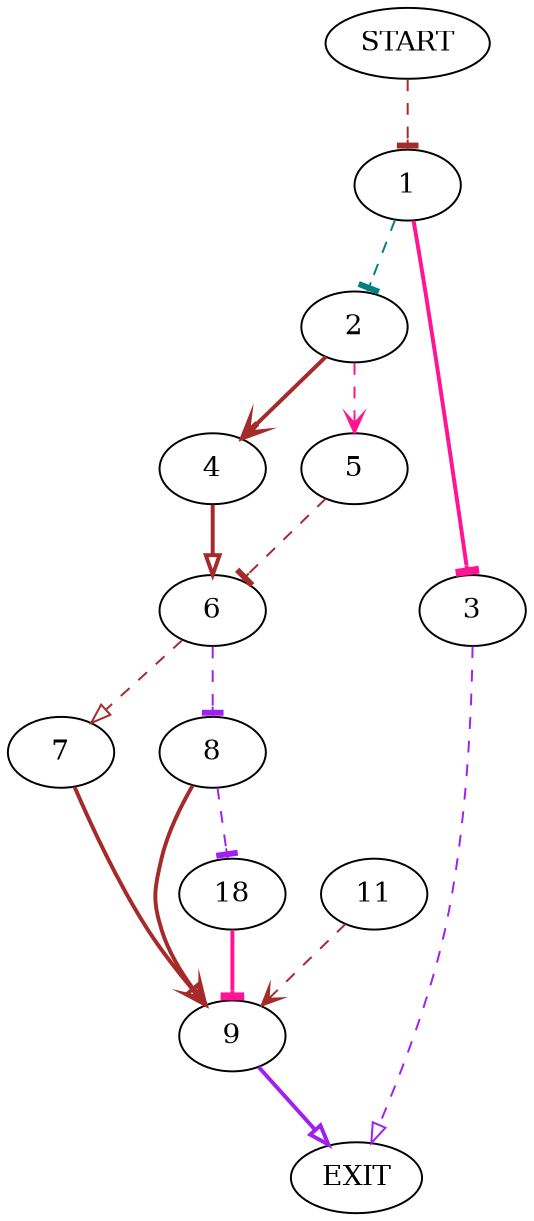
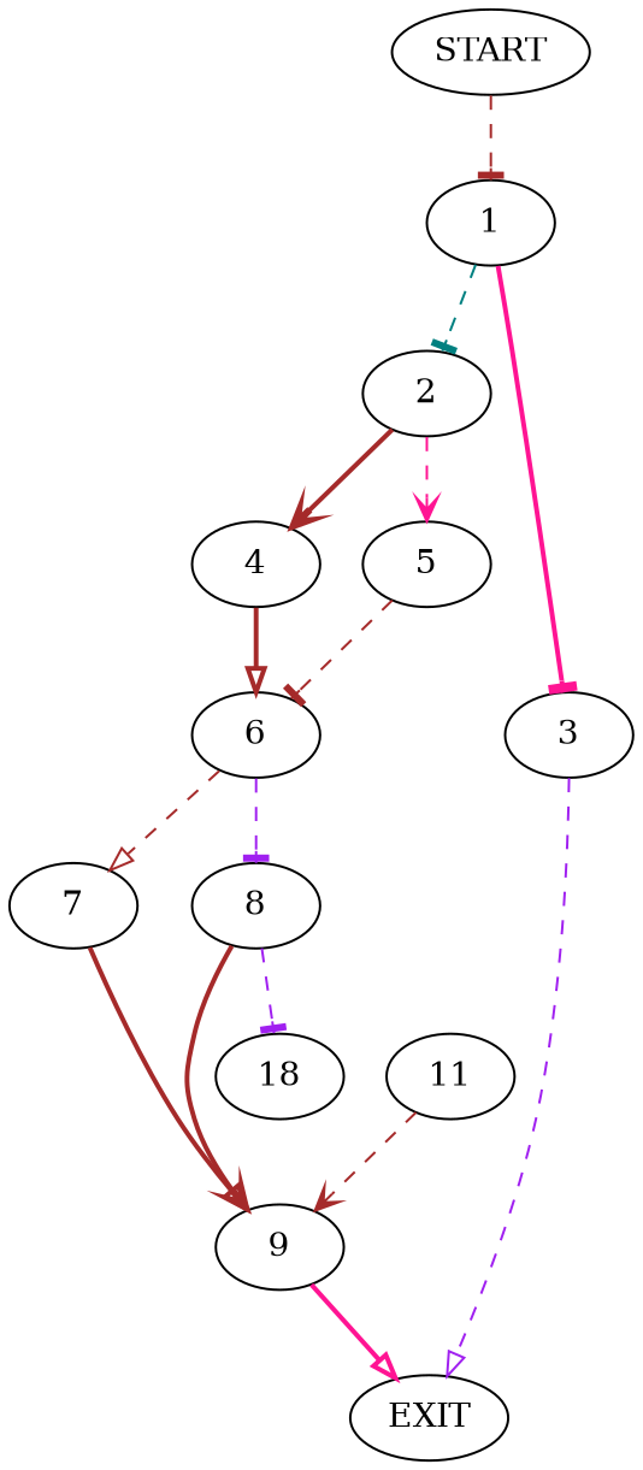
  digraph {
    edge [arrowhead=tee color=brown style=dashed]
    n1 [label=START]
    1
    2
    3
    n5 [label=EXIT]
    4
    5
    6
    7
    8
    9
    n12 [label=18]
    11
    n1 -> 1
    1 -> 2 [color=teal]
    1 -> 3 [color=deeppink style=bold]
    2 -> 4 [arrowhead=vee style=bold]
    2 -> 5 [arrowhead=vee color=deeppink]
    3 -> n5 [arrowhead=onormal color=purple]
    4 -> 6 [arrowhead=onormal style=bold]
    5 -> 6
    6 -> 7 [arrowhead=onormal]
    6 -> 8 [color=purple]
    7 -> 9 [arrowhead=onormal style=bold]
    8 -> 9 [arrowhead=vee style=bold]
    8 -> n12 [color=purple]
-   9 -> n5 [arrowhead=onormal color=purple style=bold]
-   n12 -> 9 [color=deeppink style=bold]
+   9 -> n5 [arrowhead=onormal color=deeppink style=bold]
    11 -> 9 [arrowhead=vee]
  }
